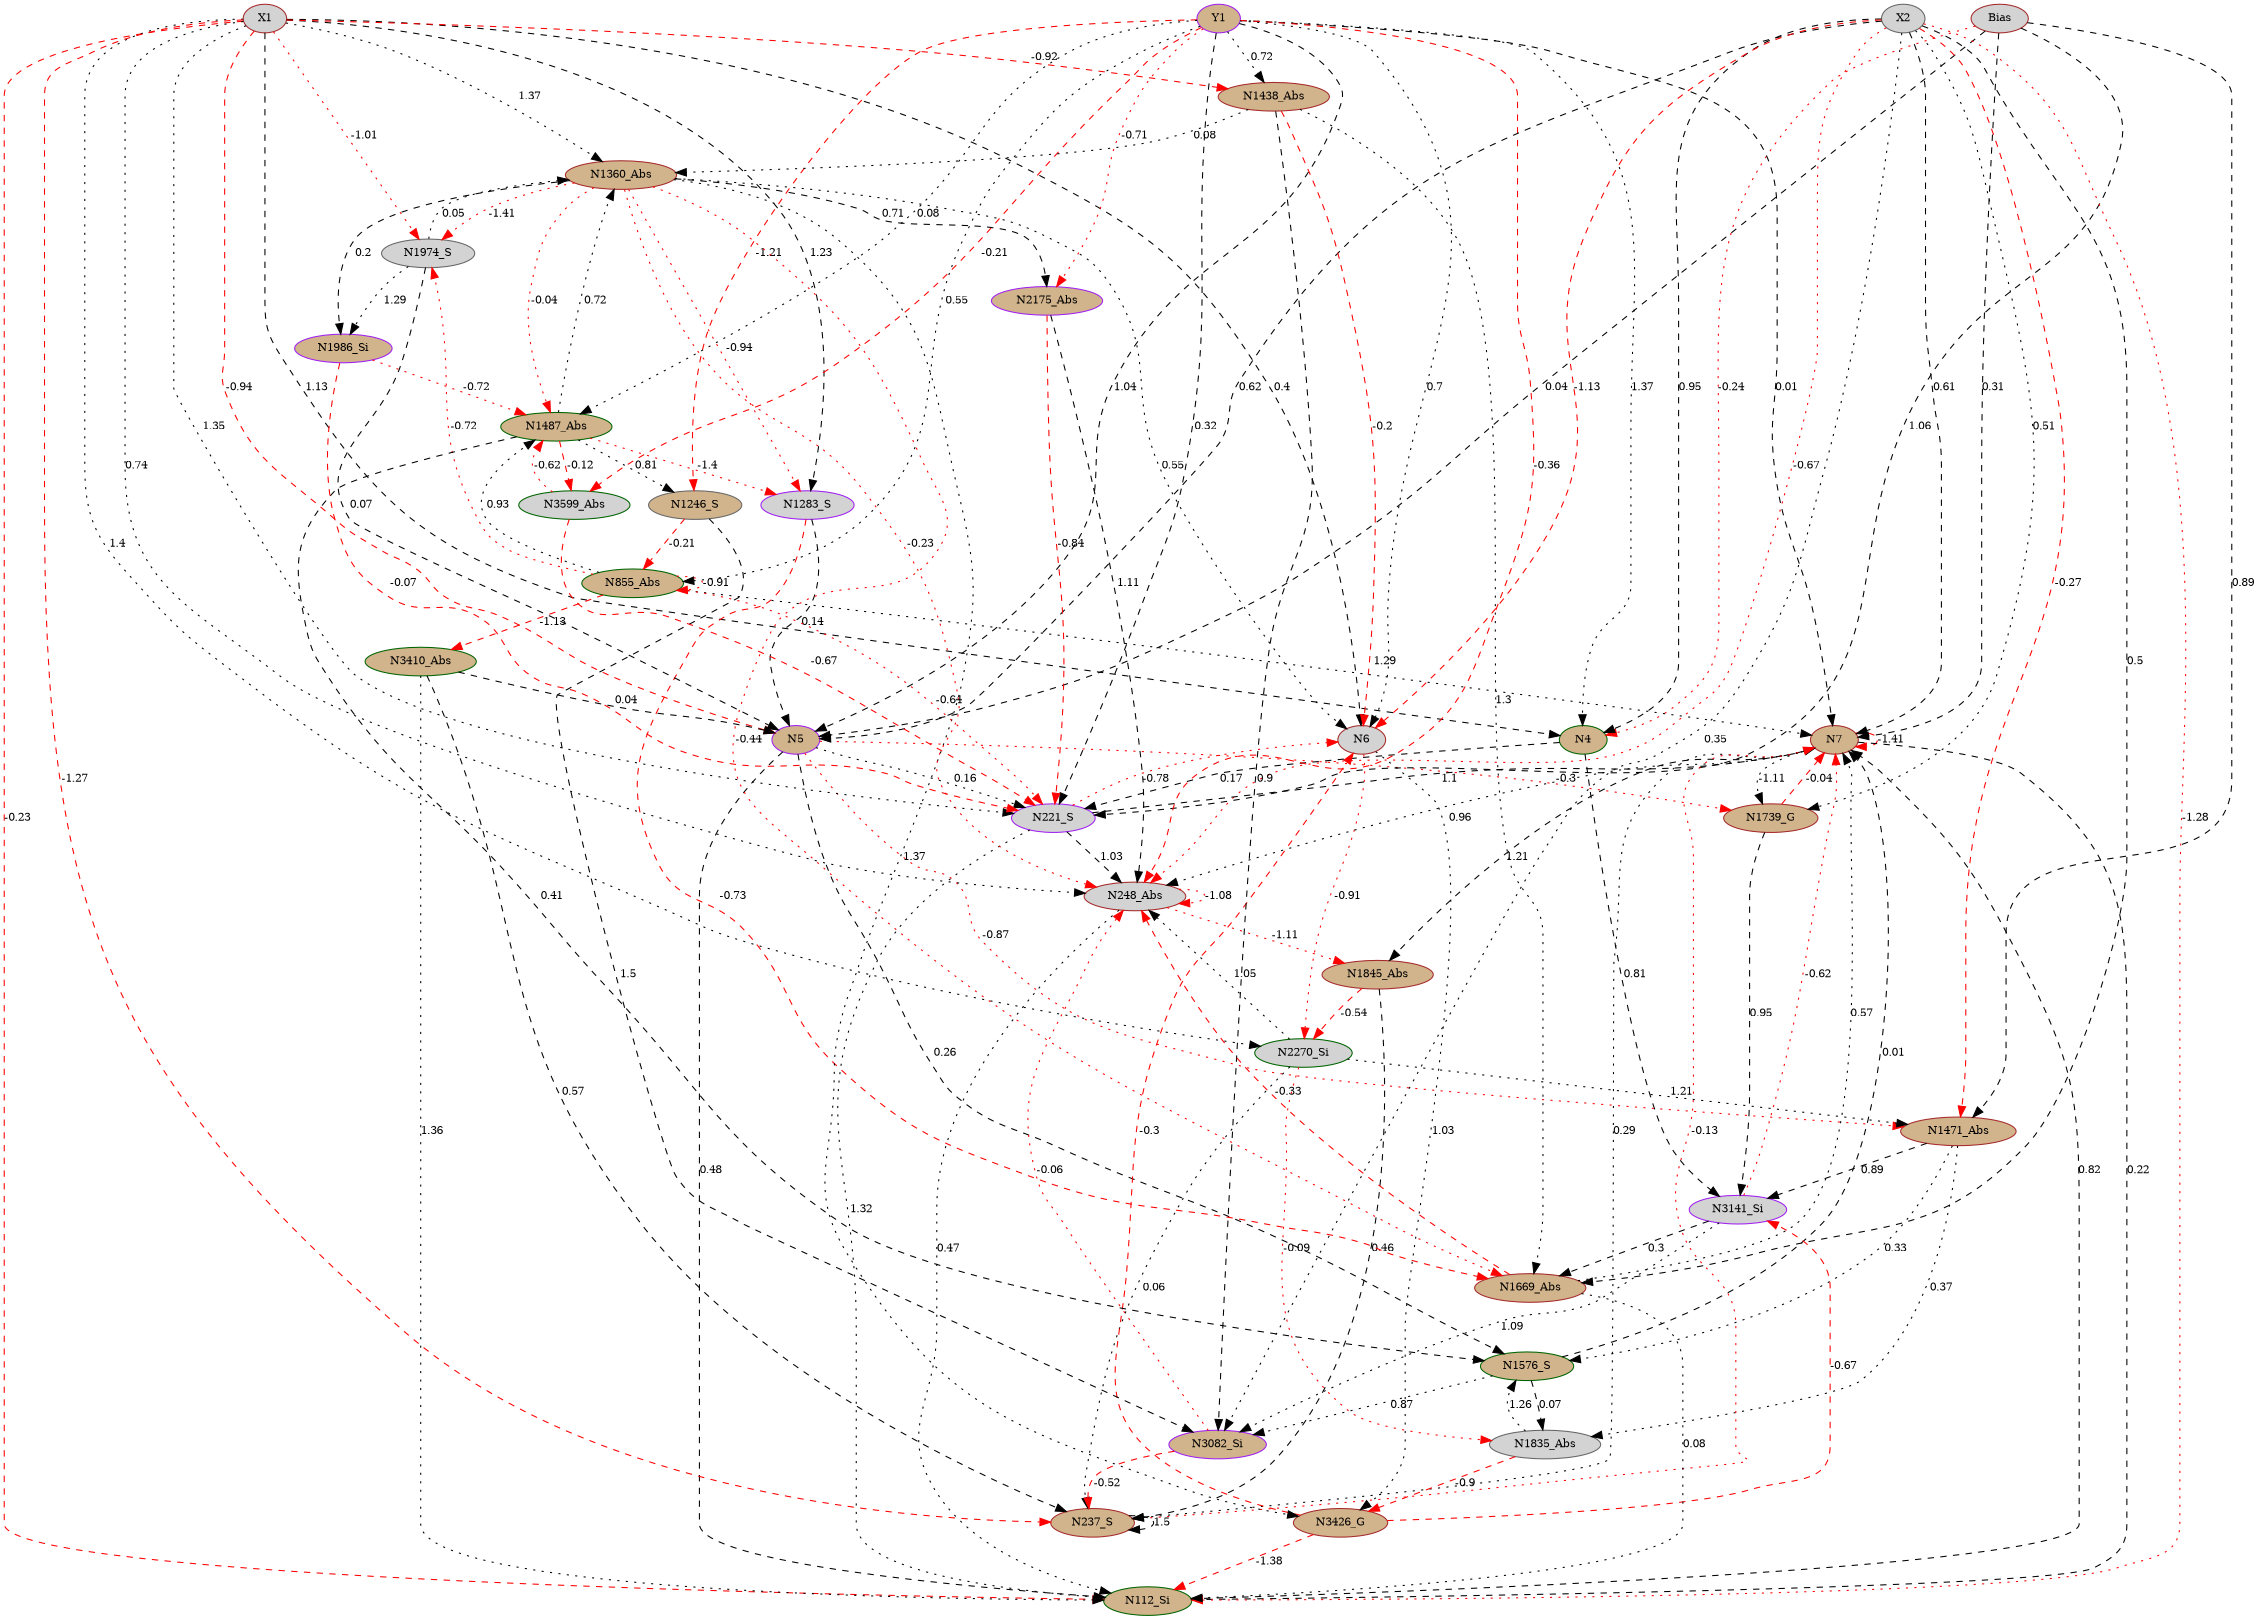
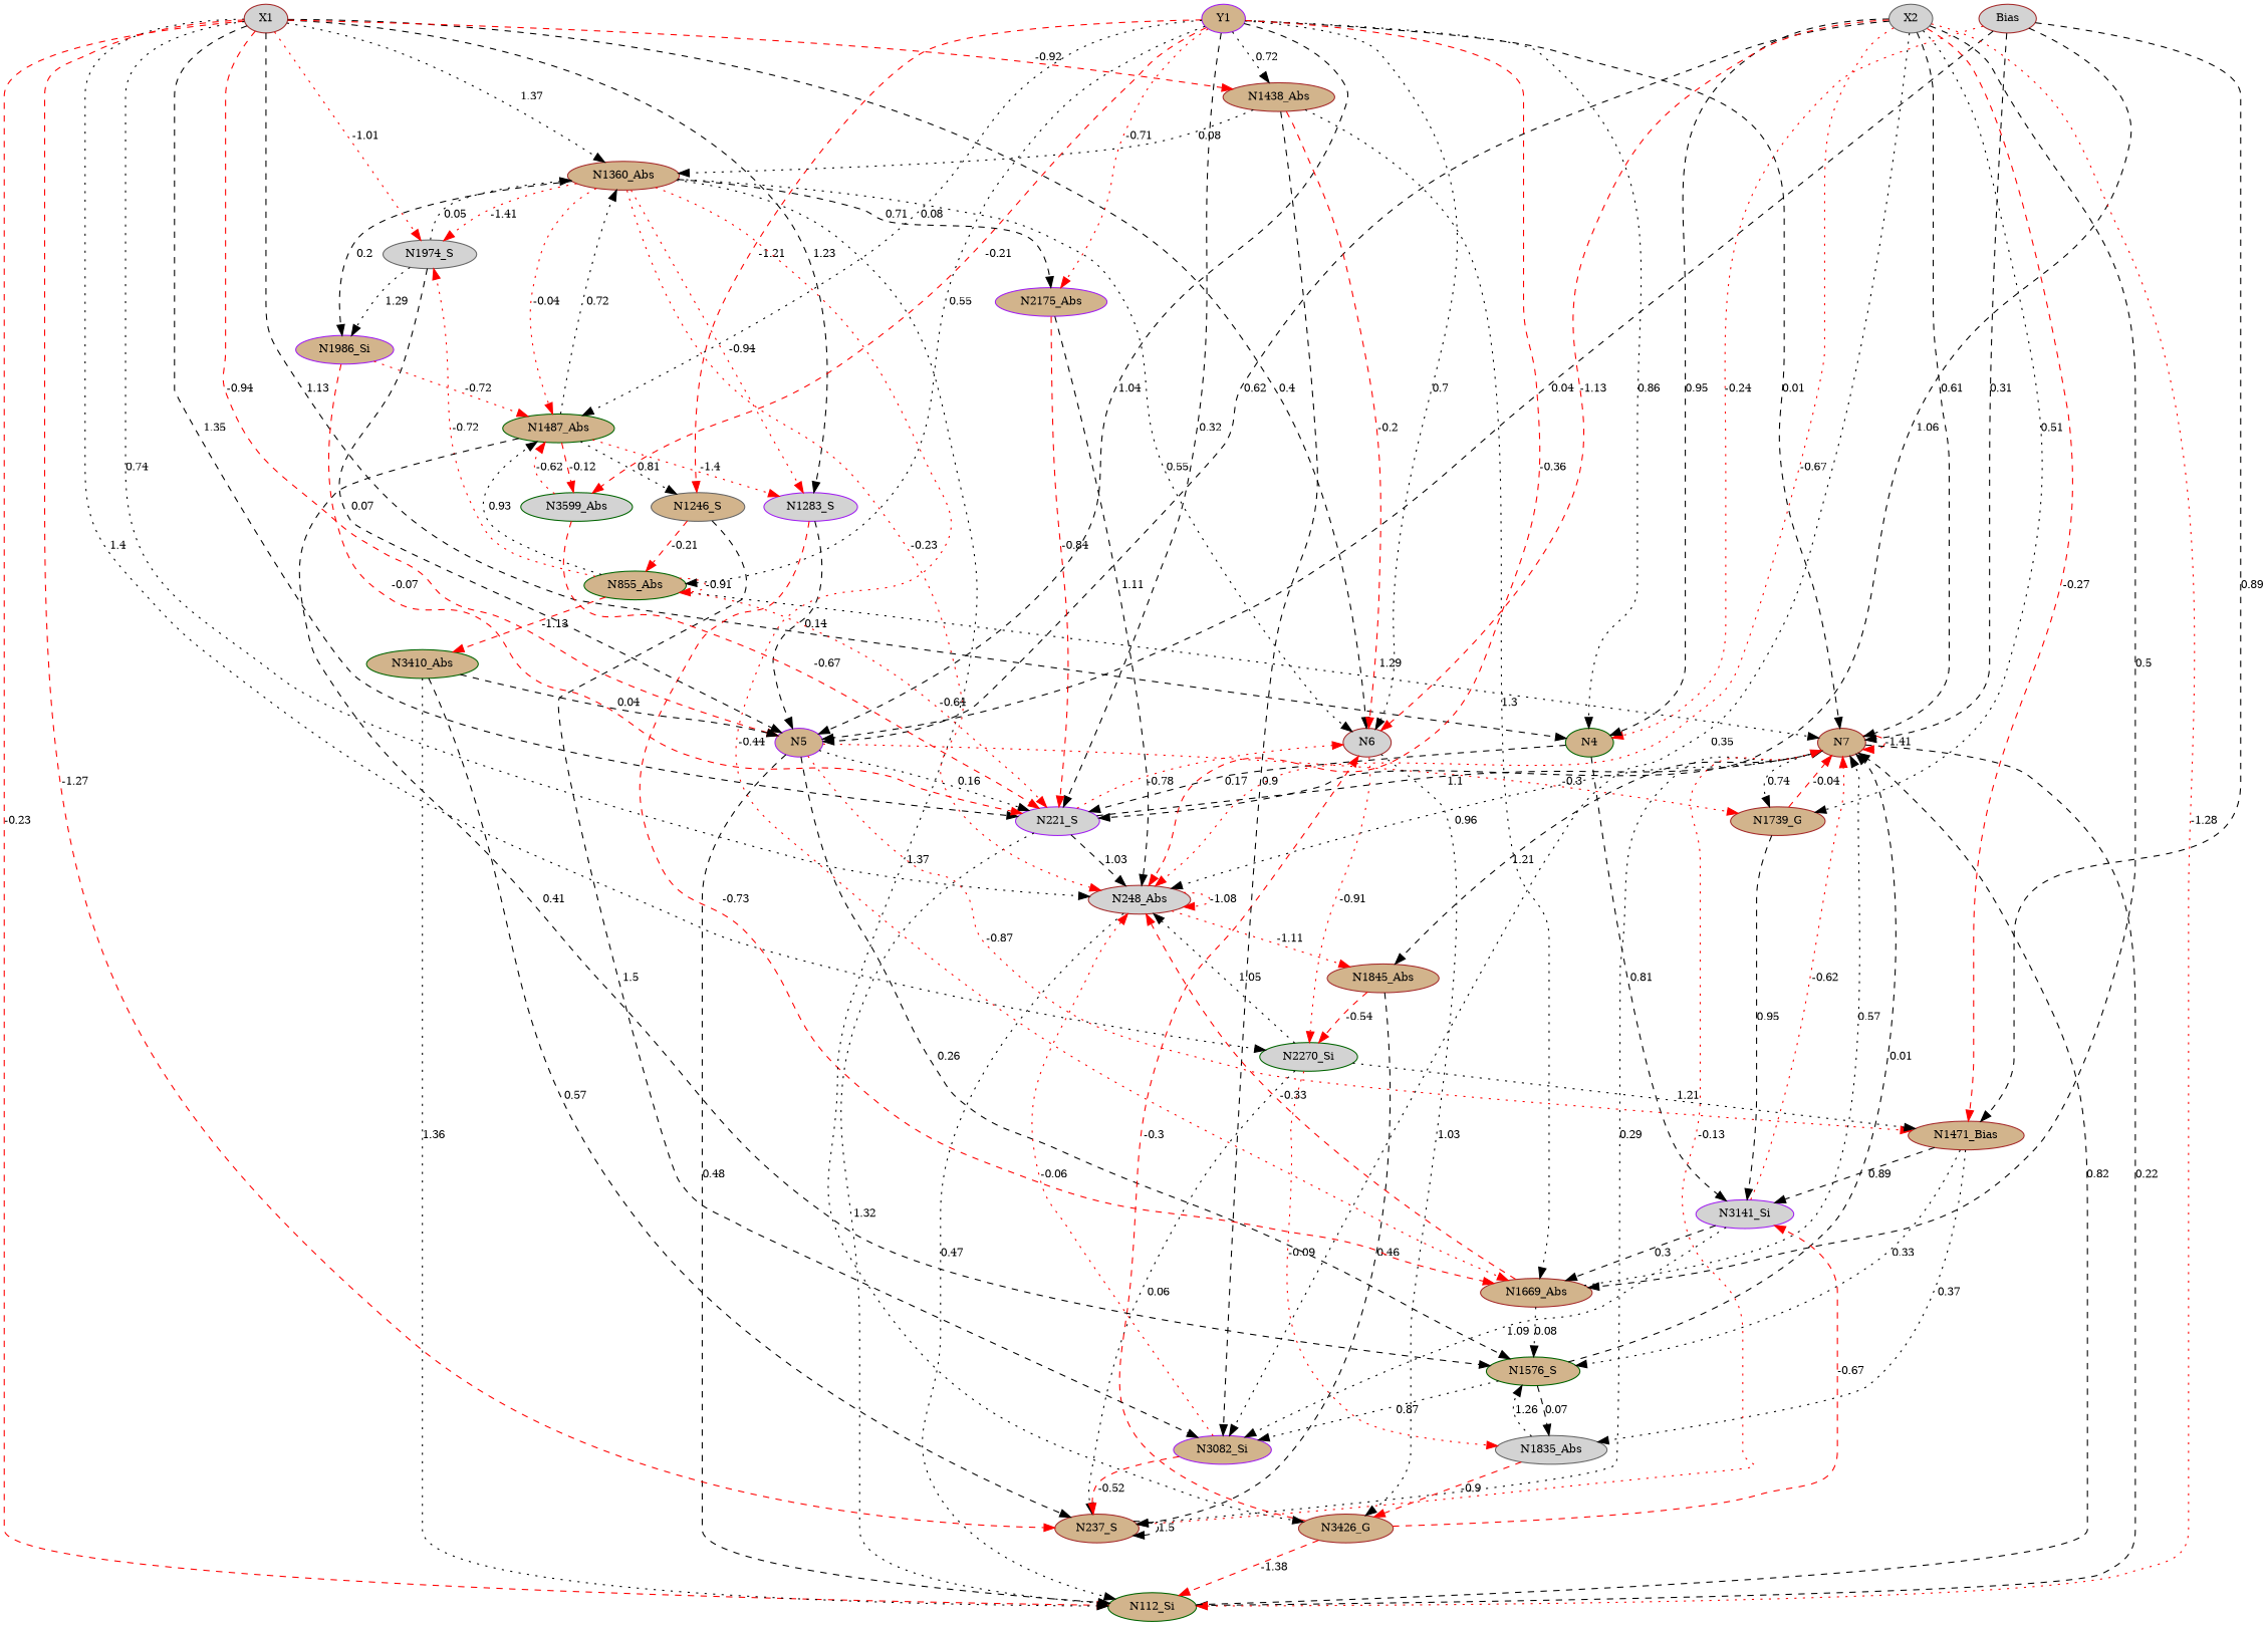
  digraph {
    node [color=brown fillcolor=tan fontsize=10 shape=ellipse style=filled]
    edge [color=black fontsize=10 style=dashed]
    N4 [color=darkgreen height=0.1 width=0.1]
    N5 [color=purple height=0.1 width=0.1]
    N6 [fillcolor=lightgrey height=0.1 width=0.1]
    N7 [height=0.1 width=0.1]
    n5 [fillcolor=lightgrey height=0.1 label=Bias width=0.1]
    n6 [fillcolor=lightgrey height=0.1 label=X1 width=0.1]
    n7 [color=purple height=0.1 label=Y1 width=0.1]
    n8 [color=gray40 fillcolor=lightgrey height=0.1 label=X2 width=0.1]
    n9 [color=purple fillcolor=lightgrey height=0.1 label=N221_S width=0.1]
    n10 [color=purple fillcolor=lightgrey height=0.1 label=N3141_Si width=0.1]
-   n11 [height=0.1 label=N1471_Abs width=0.1]
+   n11 [height=0.1 label=N1471_Bias width=0.1]
    n12 [color=darkgreen height=0.1 label=N112_Si width=0.1]
    n13 [height=0.1 label=N1739_G width=0.1]
    n14 [color=darkgreen height=0.1 label=N1576_S width=0.1]
    n15 [color=darkgreen fillcolor=lightgrey height=0.1 label=N2270_Si width=0.1]
    n16 [height=0.1 label=N3426_G width=0.1]
    n17 [height=0.1 label=N237_S width=0.1]
    n18 [fillcolor=lightgrey height=0.1 label=N248_Abs width=0.1]
    n19 [height=0.1 label=N1845_Abs width=0.1]
    n20 [color=purple fillcolor=lightgrey height=0.1 label=N1283_S width=0.1]
    n21 [height=0.1 label=N1360_Abs width=0.1]
    n22 [height=0.1 label=N1438_Abs width=0.1]
    n23 [color=gray40 fillcolor=lightgrey height=0.1 label=N1974_S width=0.1]
    n24 [color=gray40 height=0.1 label=N1246_S width=0.1]
    n25 [color=darkgreen height=0.1 label=N855_Abs width=0.1]
    n26 [color=darkgreen height=0.1 label=N1487_Abs width=0.1]
    n27 [color=purple height=0.1 label=N2175_Abs width=0.1]
    n28 [color=darkgreen fillcolor=lightgrey height=0.1 label=N3599_Abs width=0.1]
    n29 [height=0.1 label=N1669_Abs width=0.1]
    n30 [color=purple height=0.1 label=N3082_Si width=0.1]
    n31 [color=gray40 fillcolor=lightgrey height=0.1 label=N1835_Abs width=0.1]
    n32 [color=purple height=0.1 label=N1986_Si width=0.1]
    n33 [color=darkgreen height=0.1 label=N3410_Abs width=0.1]
    subgraph sub_1 {
      rank=same
      N4
      N5
      N6
      N7
    }
    subgraph sub_2 {
      rank=same
      n5
      n6
      n7
      n8
    }
    N4 -> n9 [label=0.17]
    N4 -> n10 [label=0.81]
    N5 -> n9 [label=0.16 style=dotted]
    N5 -> n11 [arrowType=inv color=red label=-0.87 style=dotted]
    N5 -> n12 [label=0.48]
    N5 -> n13 [arrowType=inv color=red label=-0.3 style=dotted]
    N5 -> n14 [label=0.26]
    N6 -> n15 [arrowType=inv color=red label=-0.91 style=dotted]
    N6 -> n16 [label=1.03 style=dotted]
    N7 -> N7 [arrowType=inv color=red label=-1.41]
    N7 -> n12 [label=0.22]
-   N7 -> n13 [label=-1.11 style=dotted]
+   N7 -> n13 [label=0.74 style=dotted]
    N7 -> n17 [label=0.29 style=dotted]
    N7 -> n18 [label=0.96 style=dotted]
    N7 -> n19 [label=1.21]
    n5 -> N4 [arrowType=inv color=red label=-0.24 style=dotted]
    n5 -> N5 [label=0.04]
    n5 -> N7 [label=0.31]
    n5 -> n9 [label=1.06]
    n5 -> n11 [label=0.89]
    n6 -> N4 [label=1.13]
    n6 -> N5 [arrowType=inv color=red label=-0.94]
    n6 -> N6 [label=0.4]
    n6 -> n7 [style=invis color="" fontsize=""]
-   n6 -> n9 [label=1.35 style=dotted]
+   n6 -> n9 [label=1.35]
    n6 -> n12 [arrowType=inv color=red label=-0.23]
    n6 -> n15 [label=1.4 style=dotted]
    n6 -> n17 [arrowType=inv color=red label=-1.27]
    n6 -> n18 [label=0.74 style=dotted]
    n6 -> n20 [label=1.23]
    n6 -> n21 [label=1.37 style=dotted]
    n6 -> n22 [arrowType=inv color=red label=-0.92]
    n6 -> n23 [arrowType=inv color=red label=-1.01 style=dotted]
-   n7 -> N4 [label=1.37 style=dotted]
+   n7 -> N4 [label=0.86 style=dotted]
    n7 -> N5 [label=1.04]
    n7 -> N6 [label=0.7 style=dotted]
    n7 -> N7 [label=0.01]
    n7 -> n8 [style=invis color="" fontsize=""]
    n7 -> n9 [label=0.32]
    n7 -> n18 [arrowType=inv color=red label=-0.36]
    n7 -> n22 [label=0.72 style=dotted]
    n7 -> n24 [arrowType=inv color=red label=-1.21]
    n7 -> n25 [label=0.55 style=dotted]
    n7 -> n26 [label=0.08 style=dotted]
    n7 -> n27 [arrowType=inv color=red label=-0.71 style=dotted]
    n7 -> n28 [arrowType=inv color=red label=-0.21]
    n8 -> N4 [label=0.95]
    n8 -> N5 [label=0.62]
    n8 -> N6 [arrowType=inv color=red label=-1.13]
    n8 -> N7 [label=0.61]
    n8 -> n5 [style=invis color="" fontsize=""]
    n8 -> n11 [arrowType=inv color=red label=-0.27]
    n8 -> n12 [arrowType=inv color=red label=-1.28 style=dotted]
    n8 -> n13 [label=0.51 style=dotted]
    n8 -> n18 [arrowType=inv color=red label=-0.67 style=dotted]
    n8 -> n29 [label=0.5]
    n8 -> n30 [label=0.35 style=dotted]
    n9 -> N6 [arrowType=inv color=red label=-0.78 style=dotted]
    n9 -> N7 [label=1.1]
    n9 -> n12 [label=1.32 style=dotted]
    n9 -> n18 [label=1.03]
    n10 -> N7 [arrowType=inv color=red label=-0.62 style=dotted]
    n10 -> n29 [label=0.3]
    n10 -> n30 [label=1.09 style=dotted]
    n11 -> n10 [label=0.89]
    n11 -> n14 [label=0.33 style=dotted]
    n11 -> n31 [label=0.37 style=dotted]
    n12 -> N7 [label=0.82]
    n13 -> N7 [arrowType=inv color=red label=-0.04]
    n13 -> n10 [label=0.95]
    n14 -> N7 [label=0.01]
    n14 -> n30 [label=0.87 style=dotted]
    n14 -> n31 [label=0.07]
    n15 -> n11 [label=1.21 style=dotted]
    n15 -> n17 [label=0.06 style=dotted]
    n15 -> n18 [label=1.05 style=dotted]
    n15 -> n31 [arrowType=inv color=red label=-0.09 style=dotted]
    n16 -> N6 [arrowType=inv color=red label=-0.3]
    n16 -> n10 [arrowType=inv color=red label=-0.67]
    n16 -> n12 [arrowType=inv color=red label=-1.38]
    n17 -> N7 [arrowType=inv color=red label=-0.13 style=dotted]
    n17 -> n17 [label=1.5]
    n18 -> n12 [label=0.47 style=dotted]
    n18 -> n18 [arrowType=inv color=red label=-1.08 style=dotted]
    n18 -> n19 [arrowType=inv color=red label=-1.11 style=dotted]
    n19 -> n15 [arrowType=inv color=red label=-0.54]
    n19 -> n17 [label=0.46]
    n20 -> N5 [label=0.14]
    n20 -> n29 [arrowType=inv color=red label=-0.73]
    n21 -> N6 [label=0.55 style=dotted]
    n21 -> n16 [label=1.37 style=dotted]
    n21 -> n18 [arrowType=inv color=red label=-0.23 style=dotted]
    n21 -> n20 [arrowType=inv color=red label=-0.94 style=dotted]
    n21 -> n23 [arrowType=inv color=red label=-1.41 style=dotted]
    n21 -> n26 [arrowType=inv color=red label=-0.04 style=dotted]
    n21 -> n27 [label=0.71]
    n21 -> n29 [arrowType=inv color=red label=-0.44 style=dotted]
    n21 -> n32 [label=0.2]
    n22 -> N6 [arrowType=inv color=red label=-0.2]
    n22 -> n21 [label=0.08 style=dotted]
    n22 -> n29 [label=1.3 style=dotted]
    n22 -> n30 [label=0.9]
    n23 -> N5 [label=0.07]
    n23 -> n21 [label=0.05 style=dotted]
    n23 -> n32 [label=1.29 style=dotted]
    n24 -> n25 [arrowType=inv color=red label=-0.21]
    n24 -> n30 [label=1.5]
    n25 -> N7 [label=1.29 style=dotted]
    n25 -> n9 [arrowType=inv color=red label=-0.64 style=dotted]
    n25 -> n23 [arrowType=inv color=red label=-0.72 style=dotted]
    n25 -> n25 [arrowType=inv color=red label=-0.91 style=dotted]
    n25 -> n26 [label=0.93 style=dotted]
    n25 -> n33 [arrowType=inv color=red label=-1.13]
    n26 -> n14 [label=0.41]
    n26 -> n20 [arrowType=inv color=red label=-1.4 style=dotted]
    n26 -> n21 [label=0.72 style=dotted]
    n26 -> n24 [label=0.81 style=dotted]
    n26 -> n28 [arrowType=inv color=red label=-0.12]
    n27 -> n9 [arrowType=inv color=red label=-0.84]
    n27 -> n18 [label=1.11]
    n28 -> n9 [arrowType=inv color=red label=-0.67]
    n28 -> n26 [arrowType=inv color=red label=-0.62 style=dotted]
    n29 -> N7 [label=0.57 style=dotted]
-   n29 -> n12 [label=0.08 style=dotted]
+   n29 -> n14 [label=0.08 style=dotted]
    n29 -> n18 [arrowType=inv color=red label=-0.33]
    n30 -> n17 [arrowType=inv color=red label=-0.52]
    n30 -> n18 [arrowType=inv color=red label=-0.06 style=dotted]
    n31 -> n14 [label=1.26 style=dotted]
    n31 -> n16 [arrowType=inv color=red label=-0.9]
    n32 -> n9 [arrowType=inv color=red label=-0.07]
    n32 -> n26 [arrowType=inv color=red label=-0.72 style=dotted]
    n33 -> N5 [label=0.04]
    n33 -> n12 [label=1.36 style=dotted]
    n33 -> n17 [label=0.57]
  }
